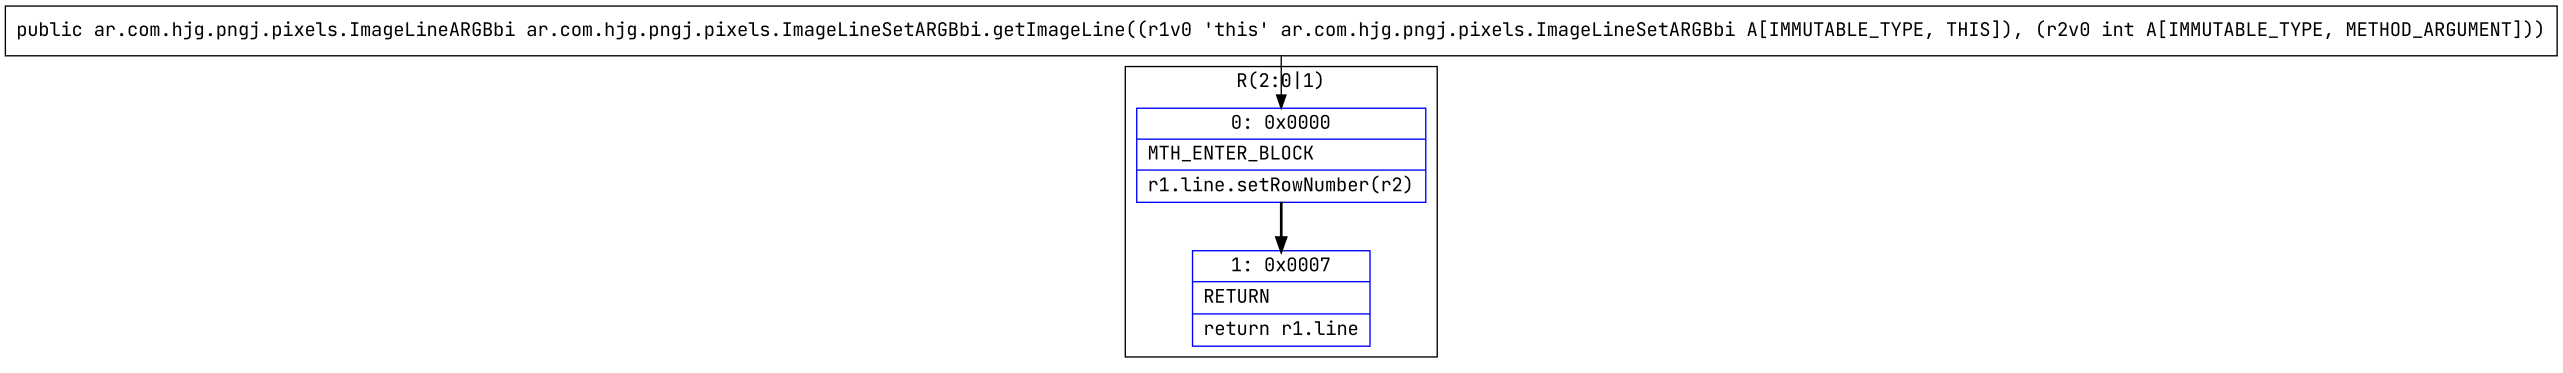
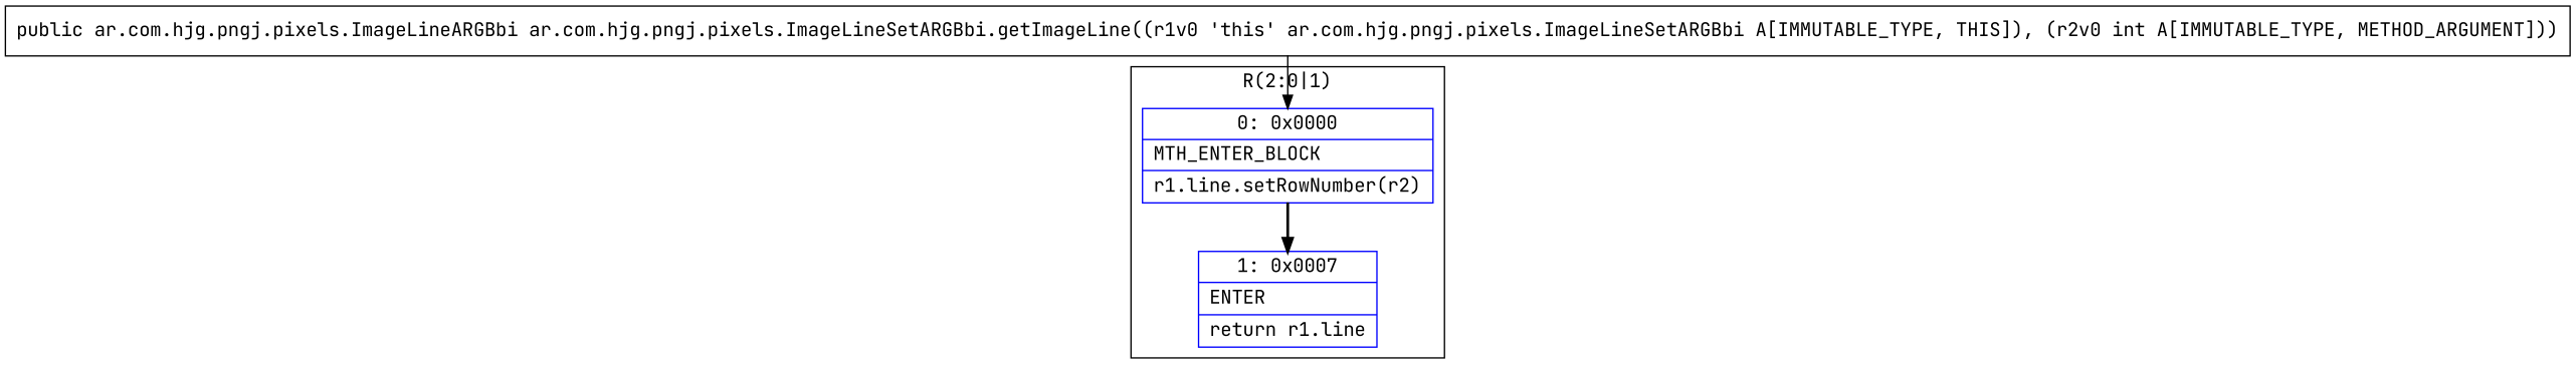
  digraph {
    fontname="JetBrains Mono"
    node [color=blue shape=record fontname="JetBrains Mono"]
    edge [fontname="JetBrains Mono"]
    n1 [label="{0\:\ 0x0000|MTH_ENTER_BLOCK\l|r1.line.setRowNumber(r2)\l}"]
-   n2 [label="{1\:\ 0x0007|RETURN\l|return r1.line\l}"]
+   n2 [label="{1\:\ 0x0007|ENTER\l|return r1.line\l}"]
    n3 [label="{public ar.com.hjg.pngj.pixels.ImageLineARGBbi ar.com.hjg.pngj.pixels.ImageLineSetARGBbi.getImageLine((r1v0 'this' ar.com.hjg.pngj.pixels.ImageLineSetARGBbi A[IMMUTABLE_TYPE, THIS]), (r2v0 int A[IMMUTABLE_TYPE, METHOD_ARGUMENT])) }" color=""]
    subgraph cluster_1 {
      label="R(2:0|1)"
      n1
      n2
    }
    n1 -> n2 [style=bold]
    n3 -> n1 [style=solid]
  }
